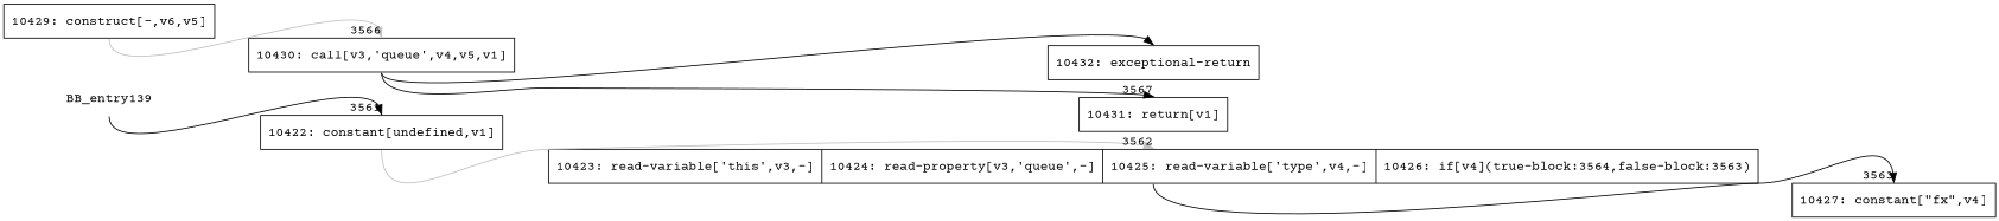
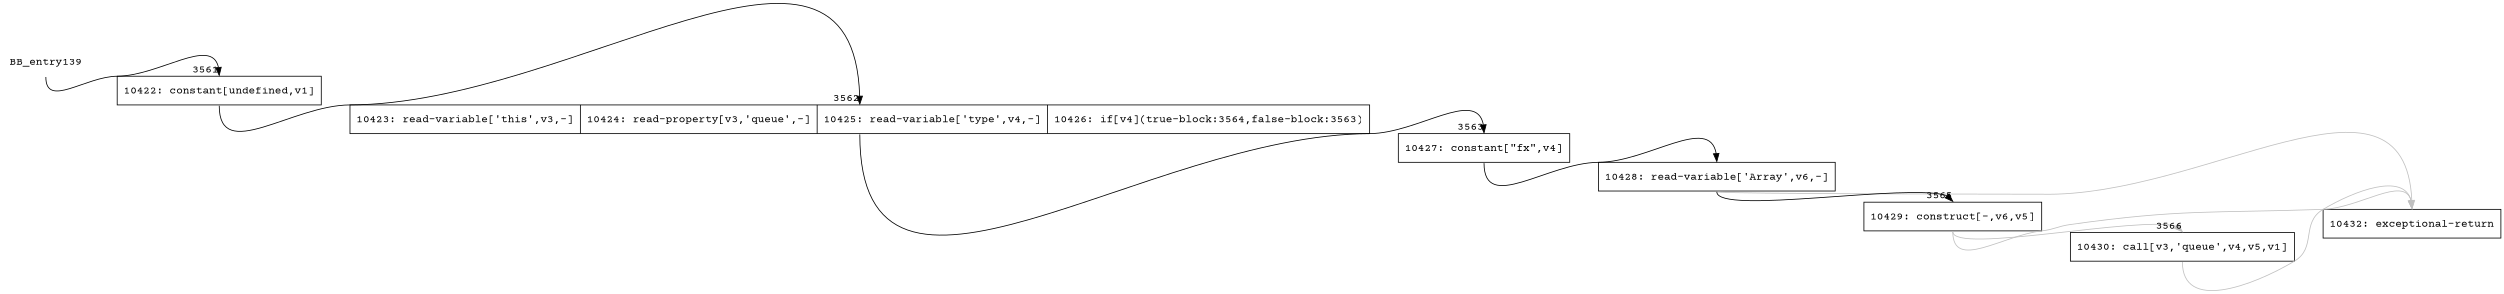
  digraph {
    fontname="Courier Prime"
    rankdir=LR
    node [fontname="Courier Prime" shape=record]
    edge [fontname="Courier Prime" headport=n tailport=s]
    n1 [label=BB_entry139 shape=none]
    n2 [label="{10422: constant[undefined,v1]}"]
    n3 [label="{10423: read-variable['this',v3,-]|10424: read-property[v3,'queue',-]|10425: read-variable['type',v4,-]|10426: if[v4](true-block:3564,false-block:3563)}"]
    n4 [label="{10427: constant[\"fx\",v4]}"]
+   n5 [label="{10428: read-variable['Array',v6,-]}"]
    n6 [label="{10432: exceptional-return}"]
    n7 [label="{10429: construct[-,v6,v5]}"]
    n8 [label="{10430: call[v3,'queue',v4,v5,v1]}"]
-   n9 [label="{10431: return[v1]}"]
    n1 -> n2 [headlabel="    3561"]
-   n2 -> n3 [headlabel="      3562" color=gray]
+   n2 -> n3 [headlabel="      3562"]
    n3 -> n4 [headlabel="      3563"]
+   n4 -> n5
+   n5 -> n6 [color=gray]
+   n5 -> n7 [headlabel="      3565"]
+   n7 -> n6 [color=gray]
    n7 -> n8 [color=gray headlabel="      3566"]
-   n8 -> n6 [color=black]
-   n8 -> n9 [headlabel="      3567"]
+   n8 -> n6 [color=gray]
  }
